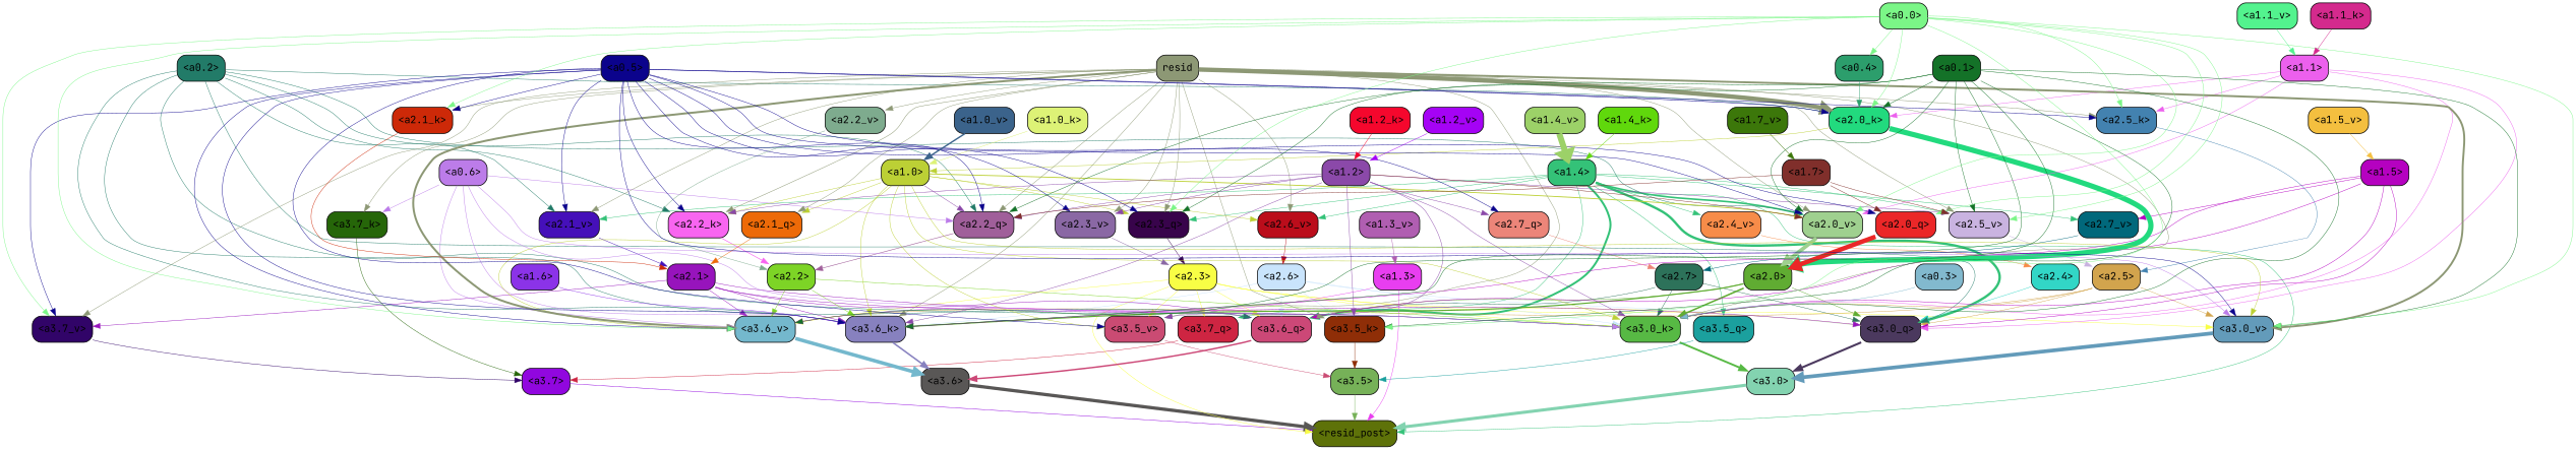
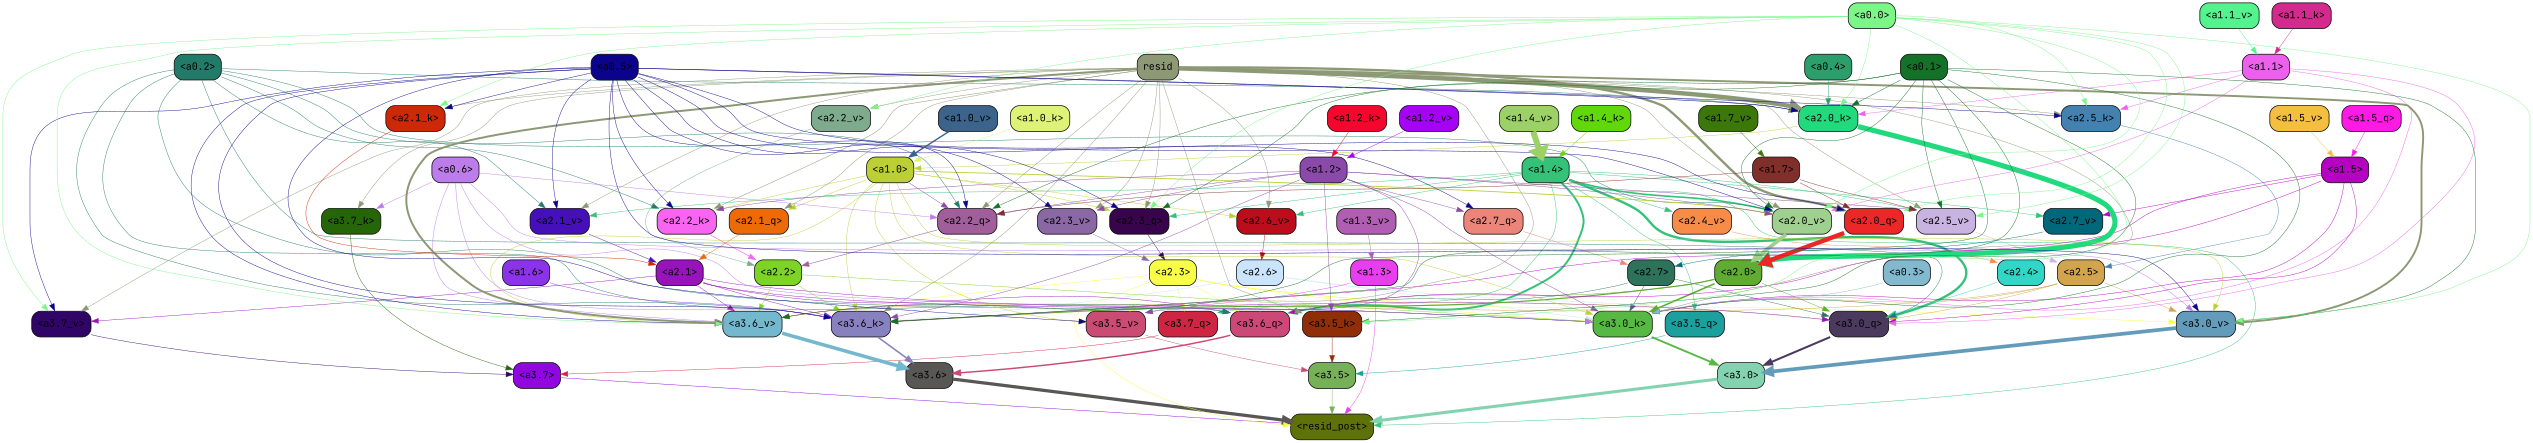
  strict digraph {
    fontname="JetBrains Mono"
    splines=true
    node [color=black fontname="JetBrains Mono" shape=box style="filled, rounded"]
    edge [color="#8d9875" fontname="JetBrains Mono" penwidth=0.6]
    "<a3.7>" [fillcolor="#9107df"]
    "<resid_post>" [fillcolor="#5e7209"]
    "<a3.6>" [fillcolor="#595756"]
    "<a3.5>" [fillcolor="#76b158"]
    "<a3.0>" [fillcolor="#83d3b0"]
    "<a2.3>" [fillcolor="#f8fe45"]
    "<a3.7_q>" [fillcolor="#ce2542"]
    "<a3.6_q>" [fillcolor="#cc4877"]
    "<a3.0_q>" [fillcolor="#4b395e"]
    "<a3.0_k>" [fillcolor="#57b944"]
    "<a3.6_v>" [fillcolor="#74b8cd"]
    "<a3.5_v>" [fillcolor="#ca4b73"]
    "<a3.0_v>" [fillcolor="#639bba"]
    "<a1.4>" [fillcolor="#34c278"]
    "<a3.5_q>" [fillcolor="#1ba09e"]
    "<a2.3_q>" [fillcolor="#38044b"]
    "<a2.7_v>" [fillcolor="#01687b"]
    "<a2.6_v>" [fillcolor="#bb0d1b"]
    "<a2.5_v>" [fillcolor="#c9b3e0"]
    "<a2.4_v>" [fillcolor="#f78c49"]
    "<a2.1_v>" [fillcolor="#4510b9"]
    "<a2.0_v>" [fillcolor="#9fd08f"]
    "<a2.7>" [fillcolor="#2d725a"]
    "<a2.6>" [fillcolor="#c9e4fc"]
    "<a2.5>" [fillcolor="#d2a44d"]
    "<a2.4>" [fillcolor="#32d6c6"]
    "<a2.1>" [fillcolor="#9714bc"]
    "<a2.0>" [fillcolor="#60ac32"]
    "<a3.6_k>" [fillcolor="#8781bf"]
    "<a3.5_k>" [fillcolor="#8f2e07"]
    "<a3.7_v>" [fillcolor="#310468"]
    "<a1.3>" [fillcolor="#e83ef0"]
    "<a3.7_k>" [fillcolor="#266609"]
    "<a1.5>" [fillcolor="#b501c0"]
    "<a0.2>" [fillcolor="#227b68"]
    "<a2.2_q>" [fillcolor="#a05f9a"]
    "<a2.2_k>" [fillcolor="#f865f0"]
    "<a2.0_k>" [fillcolor="#22da7e"]
    "<a2.2>" [fillcolor="#7dd426"]
    "<a1.0>" [fillcolor="#bcd035"]
    "<a1.1>" [fillcolor="#ec60ed"]
    "<a2.5_k>" [fillcolor="#4382b0"]
    "<a0.6>" [fillcolor="#bc7ce9"]
    n44 [fillcolor="#8d9875" label=resid]
    "<a2.1_q>" [fillcolor="#ed6a08"]
    "<a2.0_q>" [fillcolor="#eb2728"]
    "<a2.1_k>" [fillcolor="#cd2908"]
    "<a2.3_v>" [fillcolor="#8a68a4"]
    "<a2.2_v>" [fillcolor="#7eab8e"]
    "<a1.6>" [fillcolor="#8b33e8"]
    "<a1.2>" [fillcolor="#8b49a9"]
    "<a2.7_q>" [fillcolor="#ec8579"]
    "<a0.5>" [fillcolor="#0b038c"]
    "<a0.1>" [fillcolor="#147228"]
    "<a0.0>" [fillcolor="#7bf687"]
    "<a0.3>" [fillcolor="#82b9ce"]
    "<a1.7>" [fillcolor="#802f2b"]
    "<a0.4>" [fillcolor="#2c9e6c"]
+   "<a1.5_q>" [fillcolor="#fe1ae5"]
    "<a1.4_k>" [fillcolor="#60d80c"]
    "<a1.2_k>" [fillcolor="#f5072d"]
    "<a1.1_k>" [fillcolor="#d42a8d"]
    "<a1.0_k>" [fillcolor="#ddf276"]
    "<a1.7_v>" [fillcolor="#3c770a"]
    "<a1.5_v>" [fillcolor="#f4bf3f"]
    "<a1.4_v>" [fillcolor="#9cd168"]
    "<a1.3_v>" [fillcolor="#b05eb1"]
    "<a1.2_v>" [fillcolor="#a503f5"]
    "<a1.1_v>" [fillcolor="#53f38e"]
    "<a1.0_v>" [fillcolor="#3b638b"]
    "<a3.7>" -> "<resid_post>" [color="#9107df" penwidth=0.6239100098609924]
    "<a3.6>" -> "<resid_post>" [color="#595756" penwidth=4.569062113761902]
    "<a3.5>" -> "<resid_post>" [color="#76b158"]
    "<a3.0>" -> "<resid_post>" [color="#83d3b0" penwidth=4.283544182777405]
    "<a2.3>" -> "<resid_post>" [color="#f8fe45"]
    "<a2.3>" -> "<a3.7_q>" [color="#f8fe45"]
    "<a2.3>" -> "<a3.6_q>" [color="#f8fe45"]
    "<a2.3>" -> "<a3.0_q>" [color="#f8fe45"]
    "<a2.3>" -> "<a3.0_k>" [color="#f8fe45"]
    "<a2.3>" -> "<a3.6_v>" [color="#f8fe45"]
    "<a2.3>" -> "<a3.5_v>" [color="#f8fe45"]
    "<a2.3>" -> "<a3.0_v>" [color="#f8fe45"]
    "<a3.7_q>" -> "<a3.7>" [color="#ce2542"]
    "<a3.6_q>" -> "<a3.6>" [color="#cc4877" penwidth=2.0347584784030914]
    "<a3.0_q>" -> "<a3.0>" [color="#4b395e" penwidth=2.8635367155075073]
    "<a3.0_k>" -> "<a3.0>" [color="#57b944" penwidth=2.632905662059784]
    "<a3.6_v>" -> "<a3.6>" [color="#74b8cd" penwidth=4.981305837631226]
    "<a3.5_v>" -> "<a3.5>" [color="#ca4b73"]
    "<a3.0_v>" -> "<a3.0>" [color="#639bba" penwidth=5.168330669403076]
    "<a1.4>" -> "<resid_post>" [color="#34c278"]
    "<a1.4>" -> "<a3.7_q>" [color="#34c278"]
    "<a1.4>" -> "<a3.6_q>" [color="#34c278" penwidth=2.7934007048606873]
    "<a1.4>" -> "<a3.0_q>" [color="#34c278" penwidth=3.340754985809326]
    "<a1.4>" -> "<a3.5_q>" [color="#34c278"]
    "<a1.4>" -> "<a2.3_q>" [color="#34c278"]
    "<a1.4>" -> "<a2.7_v>" [color="#34c278"]
    "<a1.4>" -> "<a2.6_v>" [color="#34c278"]
    "<a1.4>" -> "<a2.5_v>" [color="#34c278"]
    "<a1.4>" -> "<a2.4_v>" [color="#34c278"]
    "<a1.4>" -> "<a2.1_v>" [color="#34c278"]
    "<a1.4>" -> "<a2.0_v>" [color="#34c278" penwidth=2.268759250640869]
    "<a3.5_q>" -> "<a3.5>" [color="#1ba09e"]
    "<a2.3_q>" -> "<a2.3>" [color="#38044b"]
    "<a2.7_v>" -> "<a2.7>" [color="#01687b"]
    "<a2.6_v>" -> "<a2.6>" [color="#bb0d1b"]
    "<a2.5_v>" -> "<a2.5>" [color="#c9b3e0"]
    "<a2.4_v>" -> "<a2.4>" [color="#f78c49"]
    "<a2.1_v>" -> "<a2.1>" [color="#4510b9"]
    "<a2.0_v>" -> "<a2.0>" [color="#9fd08f" penwidth=5.231471925973892]
    "<a2.7>" -> "<a3.6_q>" [color="#2d725a"]
    "<a2.7>" -> "<a3.0_q>" [color="#2d725a"]
    "<a2.7>" -> "<a3.0_k>" [color="#2d725a"]
    "<a2.6>" -> "<a3.6_q>" [color="#c9e4fc"]
    "<a2.6>" -> "<a3.0_q>" [color="#c9e4fc"]
    "<a2.6>" -> "<a3.0_k>" [color="#c9e4fc"]
    "<a2.6>" -> "<a3.6_k>" [color="#c9e4fc"]
    "<a2.6>" -> "<a3.5_k>" [color="#c9e4fc"]
    "<a2.5>" -> "<a3.0_q>" [color="#d2a44d"]
    "<a2.5>" -> "<a3.0_k>" [color="#d2a44d"]
    "<a2.5>" -> "<a3.6_v>" [color="#d2a44d"]
    "<a2.5>" -> "<a3.0_v>" [color="#d2a44d"]
    "<a2.4>" -> "<a3.0_q>" [color="#32d6c6"]
    "<a2.1>" -> "<a3.6_q>" [color="#9714bc"]
    "<a2.1>" -> "<a3.0_q>" [color="#9714bc"]
    "<a2.1>" -> "<a3.0_k>" [color="#9714bc"]
    "<a2.1>" -> "<a3.6_v>" [color="#9714bc"]
    "<a2.1>" -> "<a3.6_k>" [color="#9714bc"]
    "<a2.1>" -> "<a3.7_v>" [color="#9714bc"]
    "<a2.0>" -> "<a3.6_q>" [color="#60ac32"]
    "<a2.0>" -> "<a3.0_q>" [color="#60ac32"]
    "<a2.0>" -> "<a3.0_k>" [color="#60ac32" penwidth=2.161143198609352]
    "<a2.0>" -> "<a3.6_k>" [color="#60ac32" penwidth=1.6382827460765839]
    "<a3.6_k>" -> "<a3.6>" [color="#8781bf" penwidth=2.1760786175727844]
    "<a3.5_k>" -> "<a3.5>" [color="#8f2e07"]
    "<a3.7_v>" -> "<a3.7>" [color="#310468"]
    "<a1.3>" -> "<resid_post>" [color="#e83ef0"]
    "<a1.3>" -> "<a3.6_v>" [color="#e83ef0"]
    "<a3.7_k>" -> "<a3.7>" [color="#266609"]
    "<a1.5>" -> "<a3.6_q>" [color="#b501c0"]
    "<a1.5>" -> "<a3.0_q>" [color="#b501c0"]
    "<a1.5>" -> "<a3.0_k>" [color="#b501c0"]
    "<a1.5>" -> "<a2.7_v>" [color="#b501c0"]
    "<a1.5>" -> "<a3.6_k>" [color="#b501c0"]
    "<a0.2>" -> "<a3.6_q>" [color="#227b68"]
    "<a0.2>" -> "<a3.0_q>" [color="#227b68"]
    "<a0.2>" -> "<a3.0_k>" [color="#227b68"]
    "<a0.2>" -> "<a2.1_v>" [color="#227b68"]
    "<a0.2>" -> "<a2.0_v>" [color="#227b68"]
    "<a0.2>" -> "<a3.6_k>" [color="#227b68"]
    "<a0.2>" -> "<a2.2_q>" [color="#227b68"]
    "<a0.2>" -> "<a2.2_k>" [color="#227b68"]
    "<a0.2>" -> "<a2.0_k>" [color="#227b68"]
    "<a2.2_q>" -> "<a2.2>" [color="#a05f9a" penwidth=0.7553567886352539]
    "<a2.2_k>" -> "<a2.2>" [color="#f865f0" penwidth=0.8854708671569824]
    "<a2.0_k>" -> "<a2.0>" [color="#22da7e" penwidth=7.231504917144775]
    "<a2.0_k>" -> "<a1.0>" [color="#bcd035"]
    "<a2.2>" -> "<a3.0_k>" [color="#7dd426"]
    "<a2.2>" -> "<a3.6_v>" [color="#7dd426"]
    "<a2.2>" -> "<a3.6_k>" [color="#7dd426"]
    "<a1.0>" -> "<a3.0_k>" [color="#bcd035"]
    "<a1.0>" -> "<a3.6_v>" [color="#bcd035"]
    "<a1.0>" -> "<a3.5_v>" [color="#bcd035"]
    "<a1.0>" -> "<a3.0_v>" [color="#bcd035"]
    "<a1.0>" -> "<a2.3_q>" [color="#bcd035"]
    "<a1.0>" -> "<a2.6_v>" [color="#bcd035"]
    "<a1.0>" -> "<a2.0_v>" [color="#bcd035" penwidth=1.2213096618652344]
    "<a1.0>" -> "<a3.6_k>" [color="#bcd035"]
    "<a1.0>" -> "<a2.2_q>" [color="#8b49a9"]
    "<a1.0>" -> "<a2.2_k>" [color="#bcd035"]
    "<a1.0>" -> "<a2.1_q>" [color="#bcd035"]
    "<a1.1>" -> "<a3.0_q>" [color="#ec60ed"]
    "<a1.1>" -> "<a3.0_k>" [color="#ec60ed"]
    "<a1.1>" -> "<a2.0_v>" [color="#ec60ed"]
    "<a1.1>" -> "<a2.0_k>" [color="#ec60ed"]
    "<a1.1>" -> "<a2.5_k>" [color="#ec60ed"]
    "<a2.5_k>" -> "<a2.5>" [color="#4382b0"]
    "<a0.6>" -> "<a3.0_k>" [color="#bc7ce9"]
    "<a0.6>" -> "<a3.6_v>" [color="#bc7ce9"]
    "<a0.6>" -> "<a3.0_v>" [color="#bc7ce9"]
    "<a0.6>" -> "<a3.6_k>" [color="#bc7ce9"]
    "<a0.6>" -> "<a3.7_k>" [color="#bc7ce9"]
    "<a0.6>" -> "<a2.2_q>" [color="#bc7ce9"]
    n44 -> "<a3.0_k>"
    n44 -> "<a3.6_v>" [penwidth=2.7825746536254883]
    n44 -> "<a3.5_v>"
    n44 -> "<a3.0_v>" [penwidth=2.6950180530548096]
    n44 -> "<a2.3_q>"
    n44 -> "<a2.6_v>"
    n44 -> "<a2.5_v>"
    n44 -> "<a2.1_v>"
    n44 -> "<a2.0_v>"
    n44 -> "<a3.6_k>"
    n44 -> "<a3.5_k>"
    n44 -> "<a3.7_v>"
    n44 -> "<a3.7_k>"
    n44 -> "<a2.2_q>"
    n44 -> "<a2.2_k>" [penwidth=0.6698317527770996]
    n44 -> "<a2.0_k>" [penwidth=6.12570995092392]
    n44 -> "<a2.5_k>"
    n44 -> "<a2.1_q>"
+   n44 -> "<a2.0_q>" [penwidth=3.305941343307495]
    n44 -> "<a2.1_k>"
    n44 -> "<a2.3_v>"
    n44 -> "<a2.2_v>"
    "<a2.1_q>" -> "<a2.1>" [color="#ed6a08"]
    "<a2.0_q>" -> "<a2.0>" [color="#eb2728" penwidth=6.256794691085815]
    "<a2.1_k>" -> "<a2.1>" [color="#cd2908"]
    "<a2.3_v>" -> "<a2.3>" [color="#8a68a4"]
    "<a2.2_v>" -> "<a2.2>" [color="#7eab8e"]
    "<a1.6>" -> "<a3.6_k>" [color="#8b33e8"]
    "<a1.2>" -> "<a3.0_k>" [color="#8b49a9"]
    "<a1.2>" -> "<a3.5_v>" [color="#8b49a9"]
    "<a1.2>" -> "<a2.5_v>" [color="#8b49a9"]
-   "<a1.2>" -> "<a2.0_v>" [color="#802f2b"]
+   "<a1.2>" -> "<a2.0_v>" [color="#8b49a9"]
    "<a1.2>" -> "<a3.6_k>" [color="#8b49a9"]
    "<a1.2>" -> "<a3.5_k>" [color="#8b49a9"]
    "<a1.2>" -> "<a2.2_q>" [color="#8b49a9"]
    "<a1.2>" -> "<a2.2_k>" [color="#8b49a9"]
    "<a1.2>" -> "<a2.3_v>" [color="#8b49a9"]
    "<a1.2>" -> "<a2.7_q>" [color="#8b49a9"]
    "<a2.7_q>" -> "<a2.7>" [color="#ec8579"]
    "<a0.5>" -> "<a3.6_v>" [color="#0b038c"]
    "<a0.5>" -> "<a3.5_v>" [color="#0b038c"]
    "<a0.5>" -> "<a3.0_v>" [color="#0b038c"]
    "<a0.5>" -> "<a2.3_q>" [color="#0b038c"]
    "<a0.5>" -> "<a2.1_v>" [color="#0b038c"]
    "<a0.5>" -> "<a2.0_v>" [color="#0b038c"]
    "<a0.5>" -> "<a3.6_k>" [color="#0b038c"]
    "<a0.5>" -> "<a3.7_v>" [color="#0b038c"]
    "<a0.5>" -> "<a2.2_q>" [color="#0b038c"]
    "<a0.5>" -> "<a2.2_k>" [color="#0b038c"]
    "<a0.5>" -> "<a2.0_k>" [color="#0b038c" penwidth=0.6900839805603027]
    "<a0.5>" -> "<a2.5_k>" [color="#0b038c"]
    "<a0.5>" -> "<a2.0_q>" [color="#0b038c"]
    "<a0.5>" -> "<a2.1_k>" [color="#0b038c"]
    "<a0.5>" -> "<a2.3_v>" [color="#0b038c"]
    "<a0.5>" -> "<a2.7_q>" [color="#0b038c"]
    "<a0.1>" -> "<a3.0_k>" [color="#147228"]
    "<a0.1>" -> "<a3.6_v>" [color="#147228"]
    "<a0.1>" -> "<a3.0_v>" [color="#147228"]
    "<a0.1>" -> "<a2.3_q>" [color="#147228"]
    "<a0.1>" -> "<a2.5_v>" [color="#147228"]
    "<a0.1>" -> "<a2.0_v>" [color="#147228"]
    "<a0.1>" -> "<a3.6_k>" [color="#147228"]
    "<a0.1>" -> "<a3.5_k>" [color="#147228"]
    "<a0.1>" -> "<a2.2_q>" [color="#147228"]
    "<a0.1>" -> "<a2.0_k>" [color="#147228"]
    "<a0.0>" -> "<a3.6_v>" [color="#7bf687"]
    "<a0.0>" -> "<a3.0_v>" [color="#7bf687"]
    "<a0.0>" -> "<a2.3_q>" [color="#7bf687"]
    "<a0.0>" -> "<a2.5_v>" [color="#7bf687"]
    "<a0.0>" -> "<a2.0_v>" [color="#7bf687"]
    "<a0.0>" -> "<a3.5_k>" [color="#7bf687"]
    "<a0.0>" -> "<a3.7_v>" [color="#7bf687"]
    "<a0.0>" -> "<a2.0_k>" [color="#7bf687"]
    "<a0.0>" -> "<a2.5_k>" [color="#7bf687"]
    "<a0.0>" -> "<a2.0_q>" [color="#7bf687"]
    "<a0.0>" -> "<a2.1_k>" [color="#7bf687"]
-   "<a0.0>" -> "<a0.4>" [color="#7bf687"]
+   "<a0.0>" -> "<a2.2_v>" [color="#7bf687"]
    "<a0.3>" -> "<a3.0_k>" [color="#82b9ce"]
    "<a1.7>" -> "<a2.5_v>" [color="#802f2b"]
    "<a1.7>" -> "<a2.2_q>" [color="#802f2b"]
    "<a1.7>" -> "<a2.0_q>" [color="#802f2b"]
    "<a0.4>" -> "<a2.0_k>" [color="#2c9e6c"]
+   "<a1.5_q>" -> "<a1.5>" [color="#fe1ae5"]
    "<a1.4_k>" -> "<a1.4>" [color="#60d80c"]
    "<a1.2_k>" -> "<a1.2>" [color="#f5072d"]
    "<a1.1_k>" -> "<a1.1>" [color="#d42a8d"]
    "<a1.0_k>" -> "<a1.0>" [color="#ddf276"]
    "<a1.7_v>" -> "<a1.7>" [color="#3c770a"]
    "<a1.5_v>" -> "<a1.5>" [color="#f4bf3f"]
    "<a1.4_v>" -> "<a1.4>" [color="#9cd168" penwidth=8.36684274673462]
    "<a1.3_v>" -> "<a1.3>" [color="#b05eb1"]
    "<a1.2_v>" -> "<a1.2>" [color="#a503f5"]
    "<a1.1_v>" -> "<a1.1>" [color="#53f38e"]
    "<a1.0_v>" -> "<a1.0>" [color="#3b638b" penwidth=1.9665732383728027]
  }
